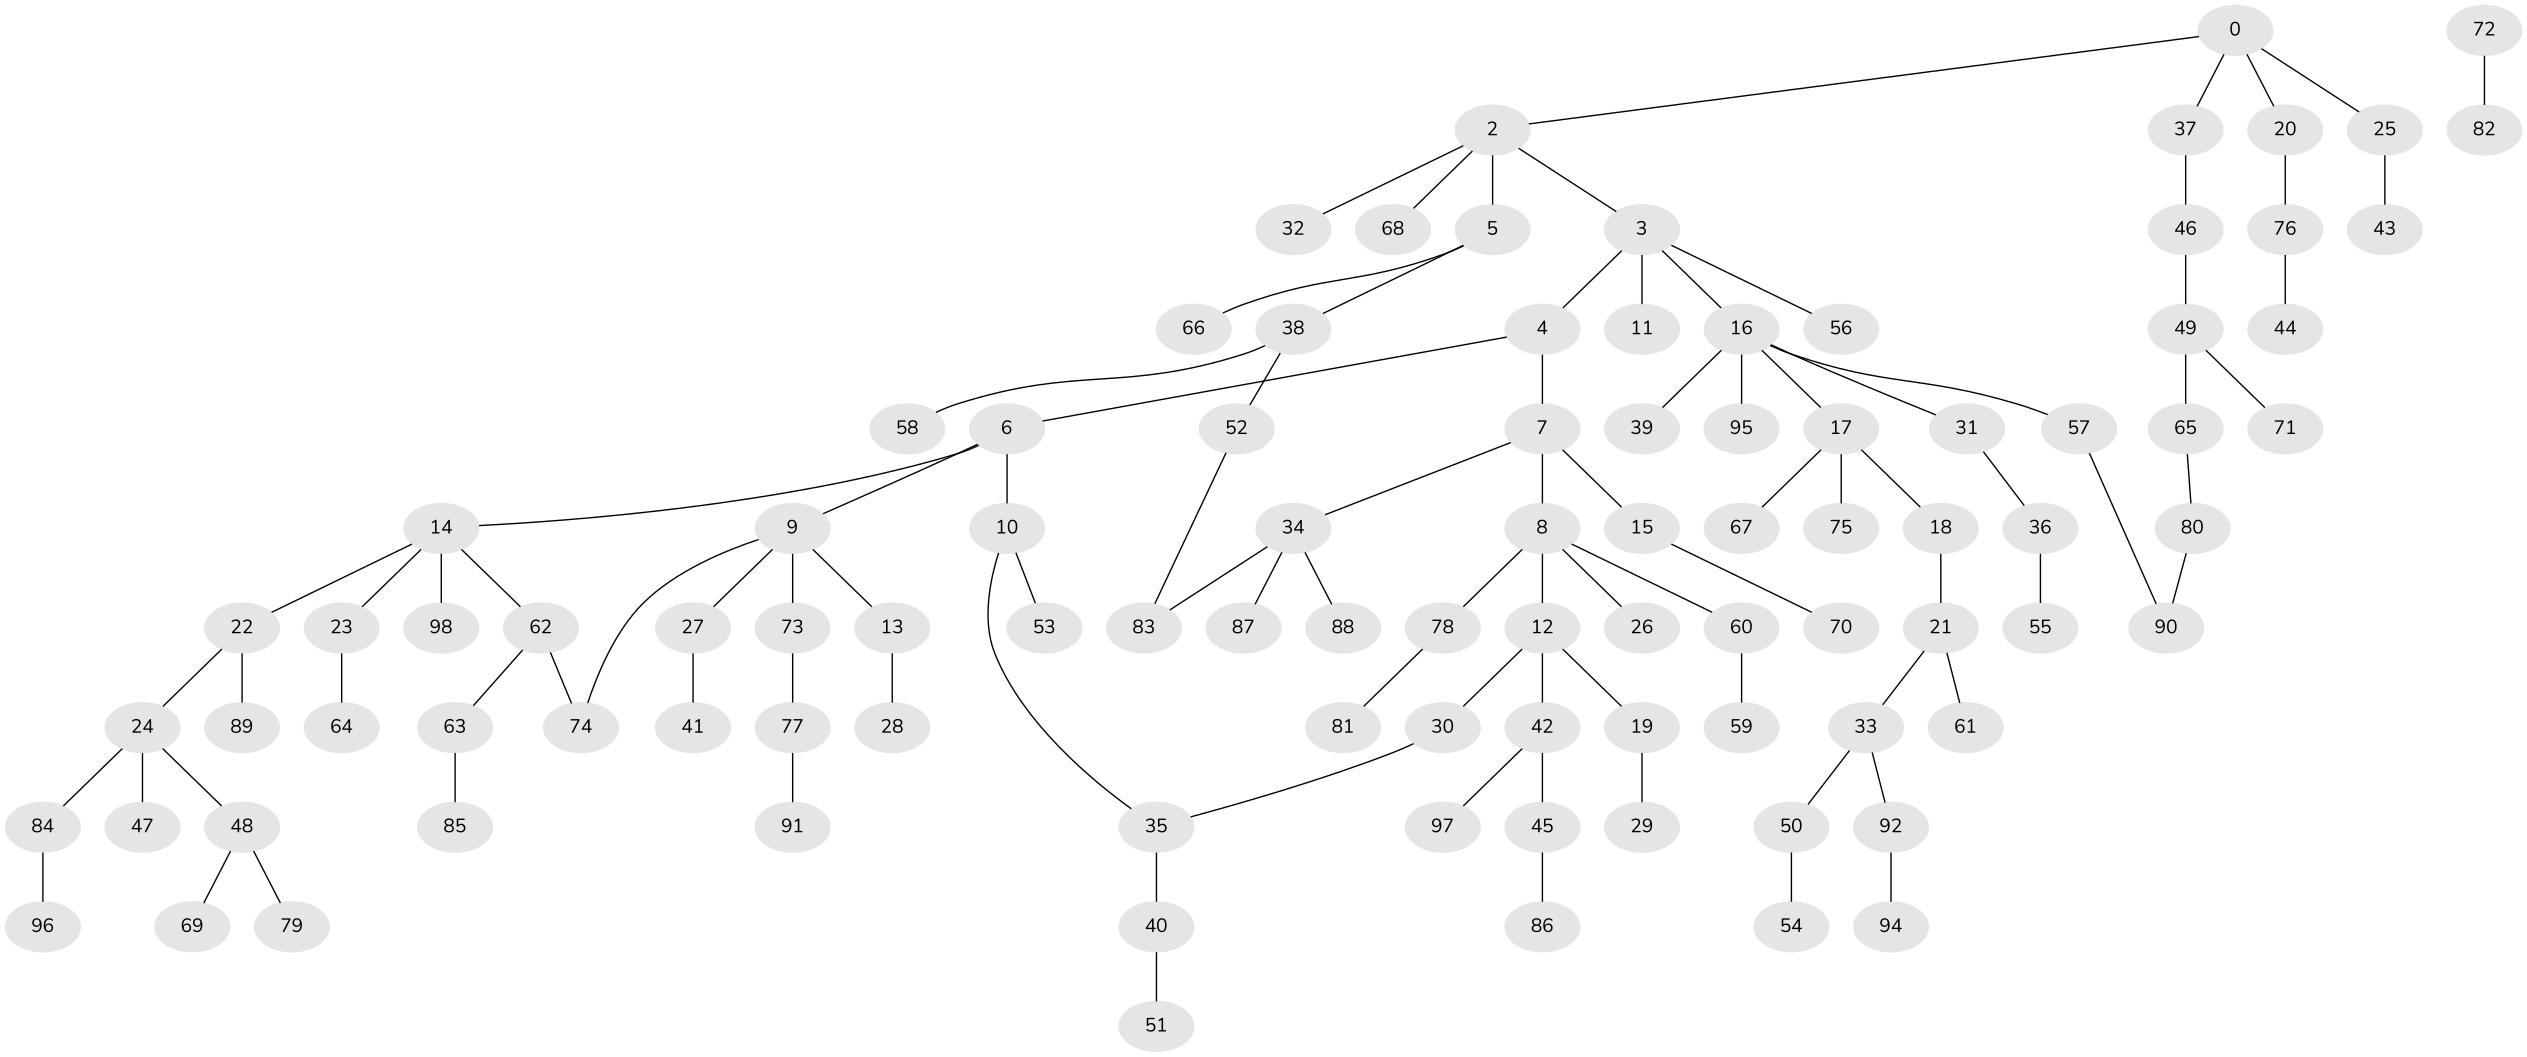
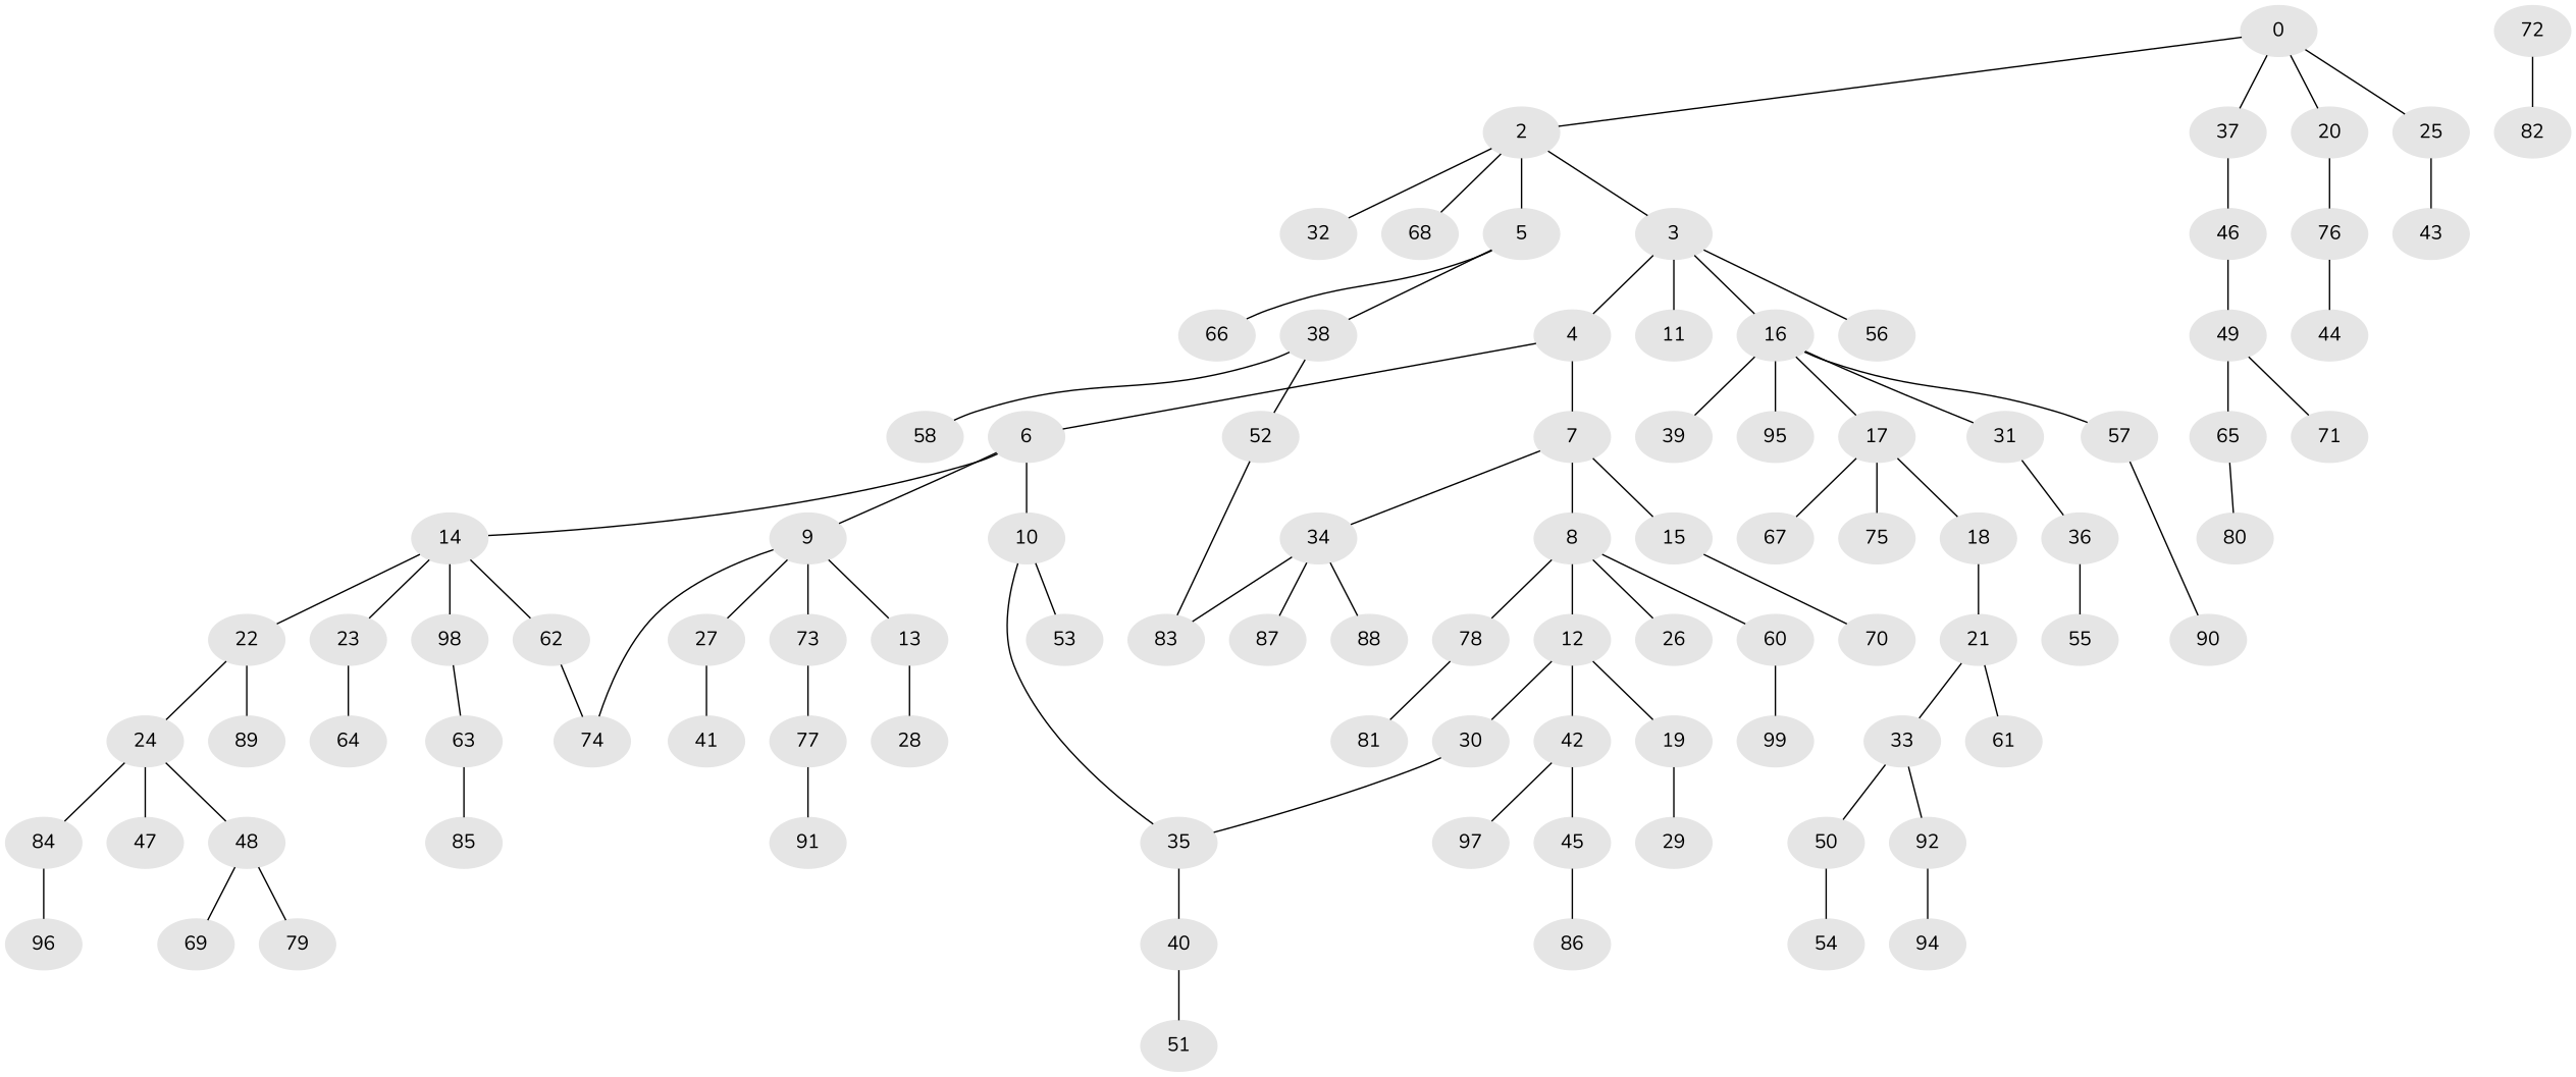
  graph {
    fontname=Nunito
    node [color=gray90 fontname=Nunito style=filled]
    edge [fontname=Nunito]
    n1 [label=0]
    2
    20
    25
    37
    3
    5
    32
    68
    76
    43
    46
    4
    11
    16
    56
    38
    66
    6
    7
    17
    31
    39
    57
    95
    9
    10
    14
    8
    15
    34
    52
    58
    13
    27
    73
    74
    35
    53
    22
    23
    62
    n43 [label=98]
    12
    26
    60
    78
    70
    83
    88
    87
    19
    30
    42
-   59
+   59 [label=99]
    81
    28
    41
    77
    40
    29
    45
    97
    24
    89
    64
    63
    18
    67
    75
    36
    90
    21
    33
    61
    44
    50
    92
    47
    48
    84
    69
    79
    96
    55
    54
    94
    51
    49
    86
    65
    71
    80
    85
    72
    82
    91
    n1 -- 2
    n1 -- 20
    n1 -- 25
    n1 -- 37
    2 -- 3
    2 -- 5
    2 -- 32
    2 -- 68
    20 -- 76
    25 -- 43
    37 -- 46
    3 -- 4
    3 -- 11
    3 -- 16
    3 -- 56
    5 -- 38
    5 -- 66
    76 -- 44
    46 -- 49
    4 -- 6
    4 -- 7
    16 -- 17
    16 -- 31
    16 -- 39
    16 -- 57
    16 -- 95
    38 -- 52
    38 -- 58
    6 -- 9
    6 -- 10
    6 -- 14
    7 -- 8
    7 -- 15
    7 -- 34
    17 -- 18
    17 -- 67
    17 -- 75
    31 -- 36
    57 -- 90
    9 -- 13
    9 -- 27
    9 -- 73
    9 -- 74
    10 -- 35
    10 -- 53
    14 -- 22
    14 -- 23
    14 -- 62
    14 -- n43
    8 -- 12
    8 -- 26
    8 -- 60
    8 -- 78
    15 -- 70
    34 -- 83
    34 -- 88
    34 -- 87
    52 -- 83
    13 -- 28
    27 -- 41
    73 -- 77
    35 -- 40
    22 -- 24
    22 -- 89
    23 -- 64
    62 -- 74
-   62 -- 63
+   n43 -- 63
    12 -- 19
    12 -- 30
    12 -- 42
    60 -- 59
    78 -- 81
    19 -- 29
    30 -- 35
    42 -- 45
    42 -- 97
    77 -- 91
    40 -- 51
    45 -- 86
    24 -- 47
    24 -- 48
    24 -- 84
    63 -- 85
    18 -- 21
    36 -- 55
    21 -- 33
    21 -- 61
    33 -- 50
    33 -- 92
    50 -- 54
    92 -- 94
    48 -- 69
    48 -- 79
    84 -- 96
    49 -- 65
    49 -- 71
    65 -- 80
-   80 -- 90
    72 -- 82
  }
